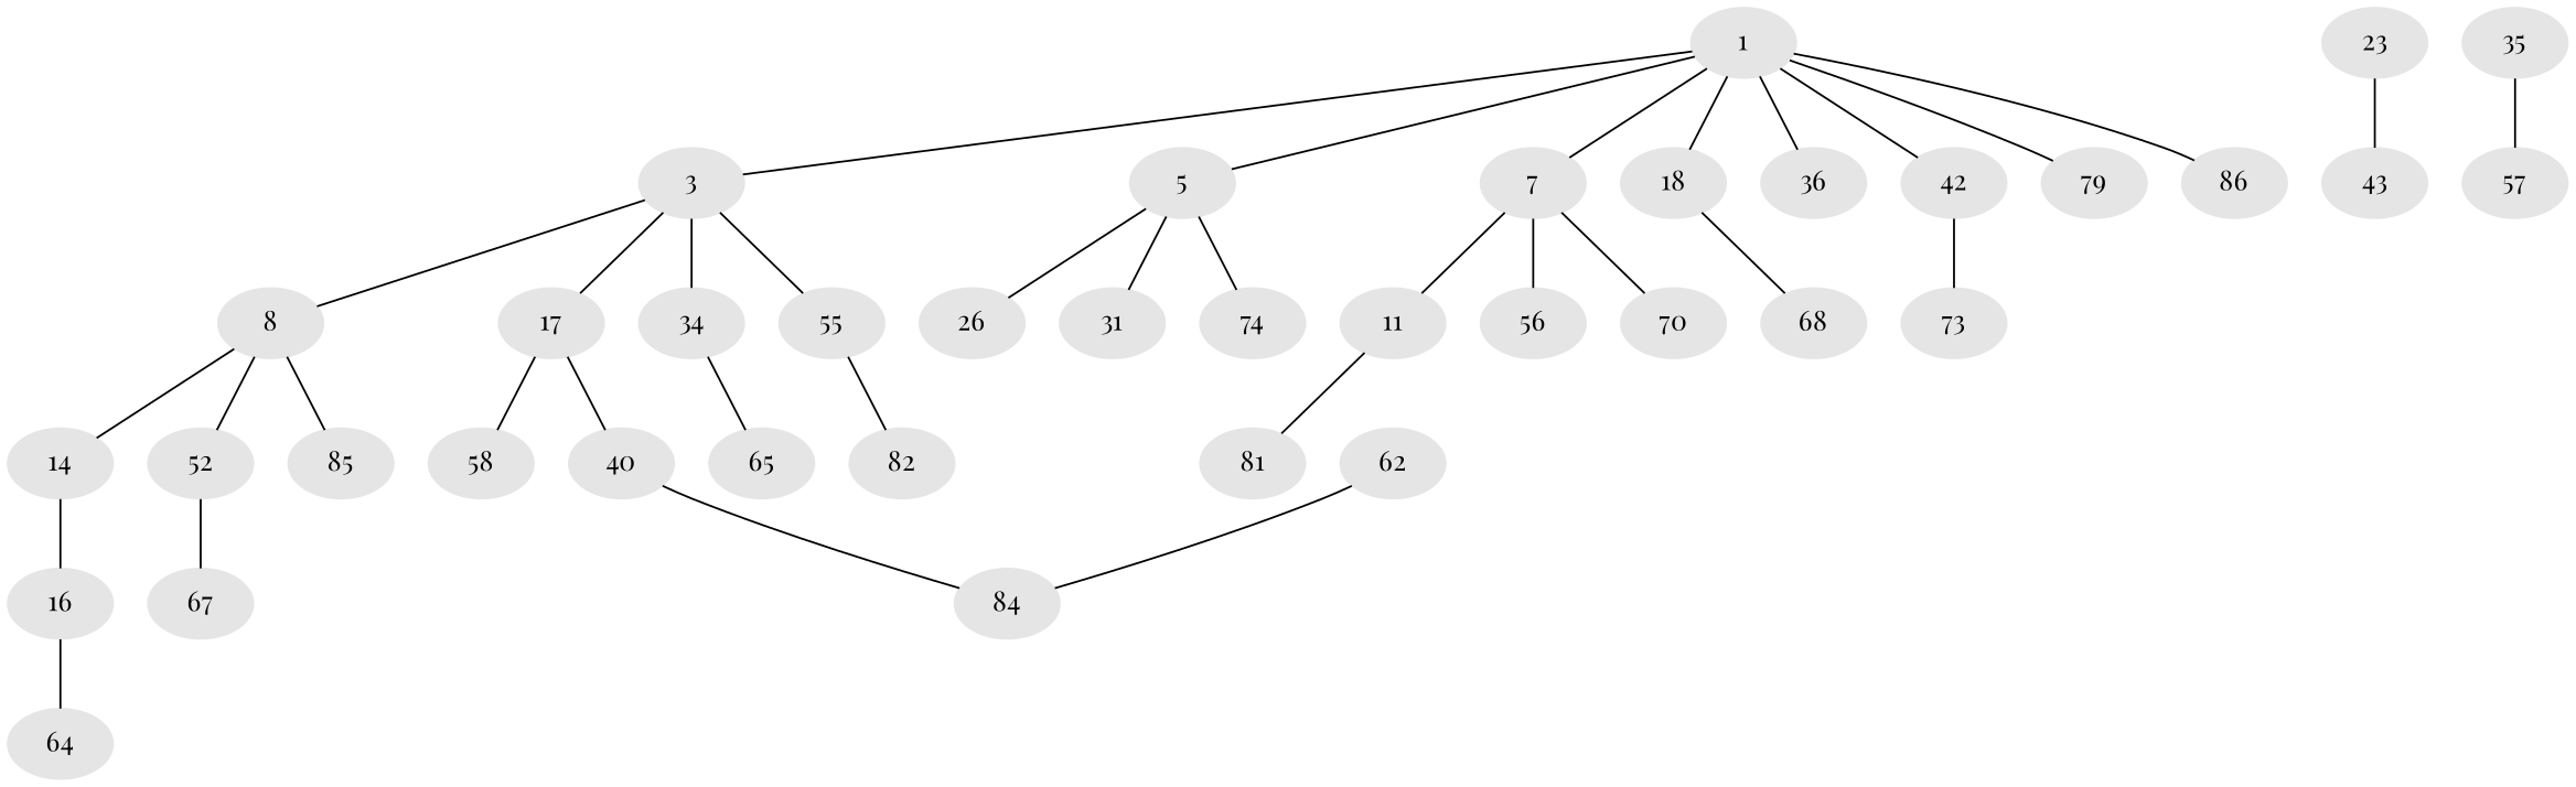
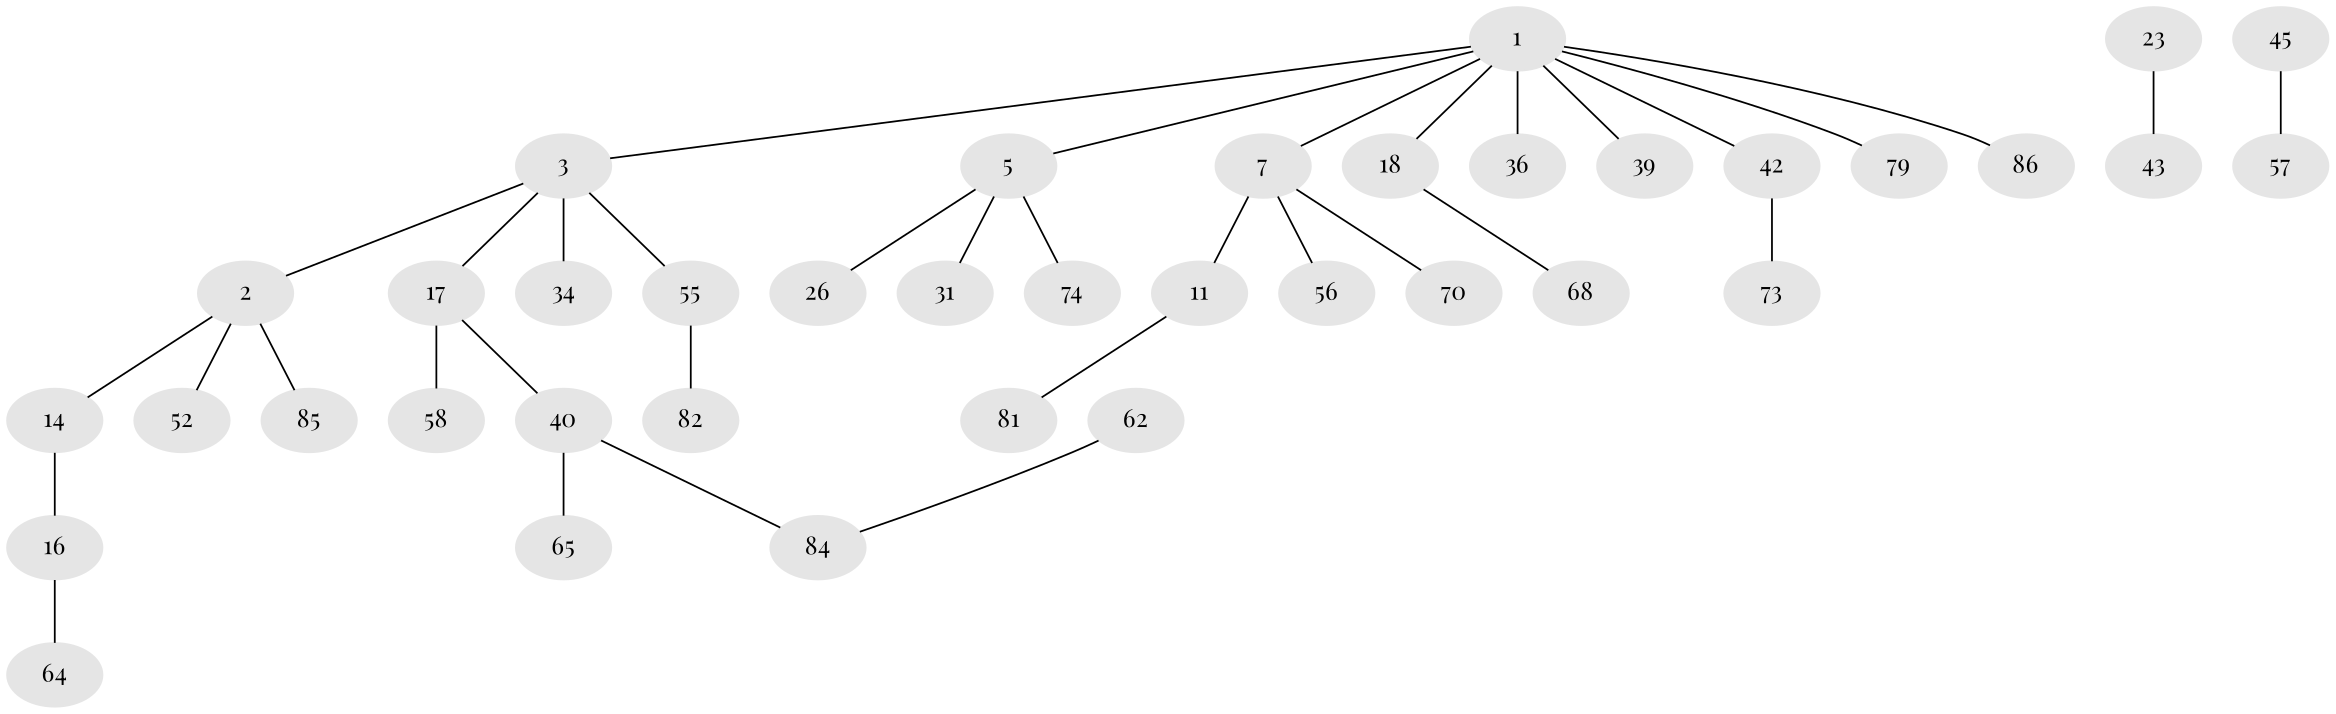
  graph {
    fontname="Playfair Display"
    node [color=gray90 fontname="Playfair Display" style=filled]
    edge [fontname="Playfair Display"]
    1 [super="+2+12+4"]
    3 [super="+10"]
    5 [super="+6+72+34+20"]
    7 [super="+17+45+19"]
    18 [super="+60+54"]
    36
+   39
    42 [super="+75+66"]
    79
    86
-   8 [super="+30+44"]
+   8 [super="+30+44" label=2]
    n12 [label=17 super="+21"]
    n13 [label=34]
    55
    26
    31
    74
    11
    56
    70
    68
    23 [super="+25"]
    43
    73
    14
    52 [super="+59"]
    85
    n28 [label=58 super="+78+69"]
    40
    82
    81
    16
-   67
    n34 [label=57 super="+80"]
-   35
+   35 [label=45]
    65 [super="+71"]
    84
    64
    62
    1 -- 3
    1 -- 5
    1 -- 7
    1 -- 18
    1 -- 36
+   1 -- 39
    1 -- 42
    1 -- 79
    1 -- 86
    3 -- 8
    3 -- n12
    3 -- n13
    3 -- 55
    5 -- 26
    5 -- 31
    5 -- 74
    7 -- 11
    7 -- 56
    7 -- 70
    18 -- 68
    42 -- 73
    8 -- 14
    8 -- 52
    8 -- 85
    n12 -- n28
    n12 -- 40
    55 -- 82
    11 -- 81
    23 -- 43
    14 -- 16
-   52 -- 67
-   n13 -- 65
+   40 -- 65
    40 -- 84
    16 -- 64
    35 -- n34
    62 -- 84
  }
